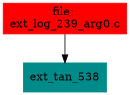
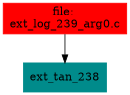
  digraph {
    node [shape=box style=filled]
    n1 [color=red label="file: \next_log_239_arg0.c"]
-   n2 [color=cyan4 label=ext_tan_538]
+   n2 [color=cyan4 label=ext_tan_238]
    n1 -> n2
  }
